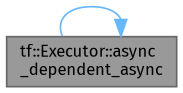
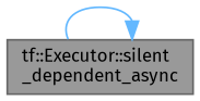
  digraph {
    rankdir=LR
    fontname="Fira Sans"
-   n1 [color=gray40 fillcolor=grey60 fontcolor=black fontname="Fira Sans" fontsize=10 height=0.2 label="tf::Executor::async\l_dependent_async" shape=box style=filled width=0.4]
+   n1 [color=gray40 fillcolor=grey60 fontcolor=black fontname="Fira Sans" fontsize=10 height=0.2 label="tf::Executor::silent\l_dependent_async" shape=box style=filled width=0.4]
    n1 -> n1 [color=steelblue1 fontname="Fira Sans" fontsize=10 labelfontname=Helvetica labelfontsize=10 style=solid]
  }
